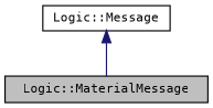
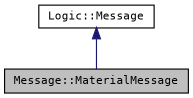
  digraph {
    fontname="DejaVu Sans Mono"
    node [color=black fontname="DejaVu Sans Mono" fontsize=10 shape=record style=filled]
-   n1 [fillcolor=grey75 fontcolor=black height=0.2 label="Logic::MaterialMessage" width=0.4]
+   n1 [fillcolor=grey75 fontcolor=black height=0.2 label="Message::MaterialMessage" width=0.4]
    n2 [fillcolor=white height=0.2 label="Logic::Message" width=0.4]
    n2 -> n1 [color=midnightblue dir=back fontname="DejaVu Sans Mono" fontsize=10 labelfontname=FreeSans labelfontsize=10 style=solid]
  }
